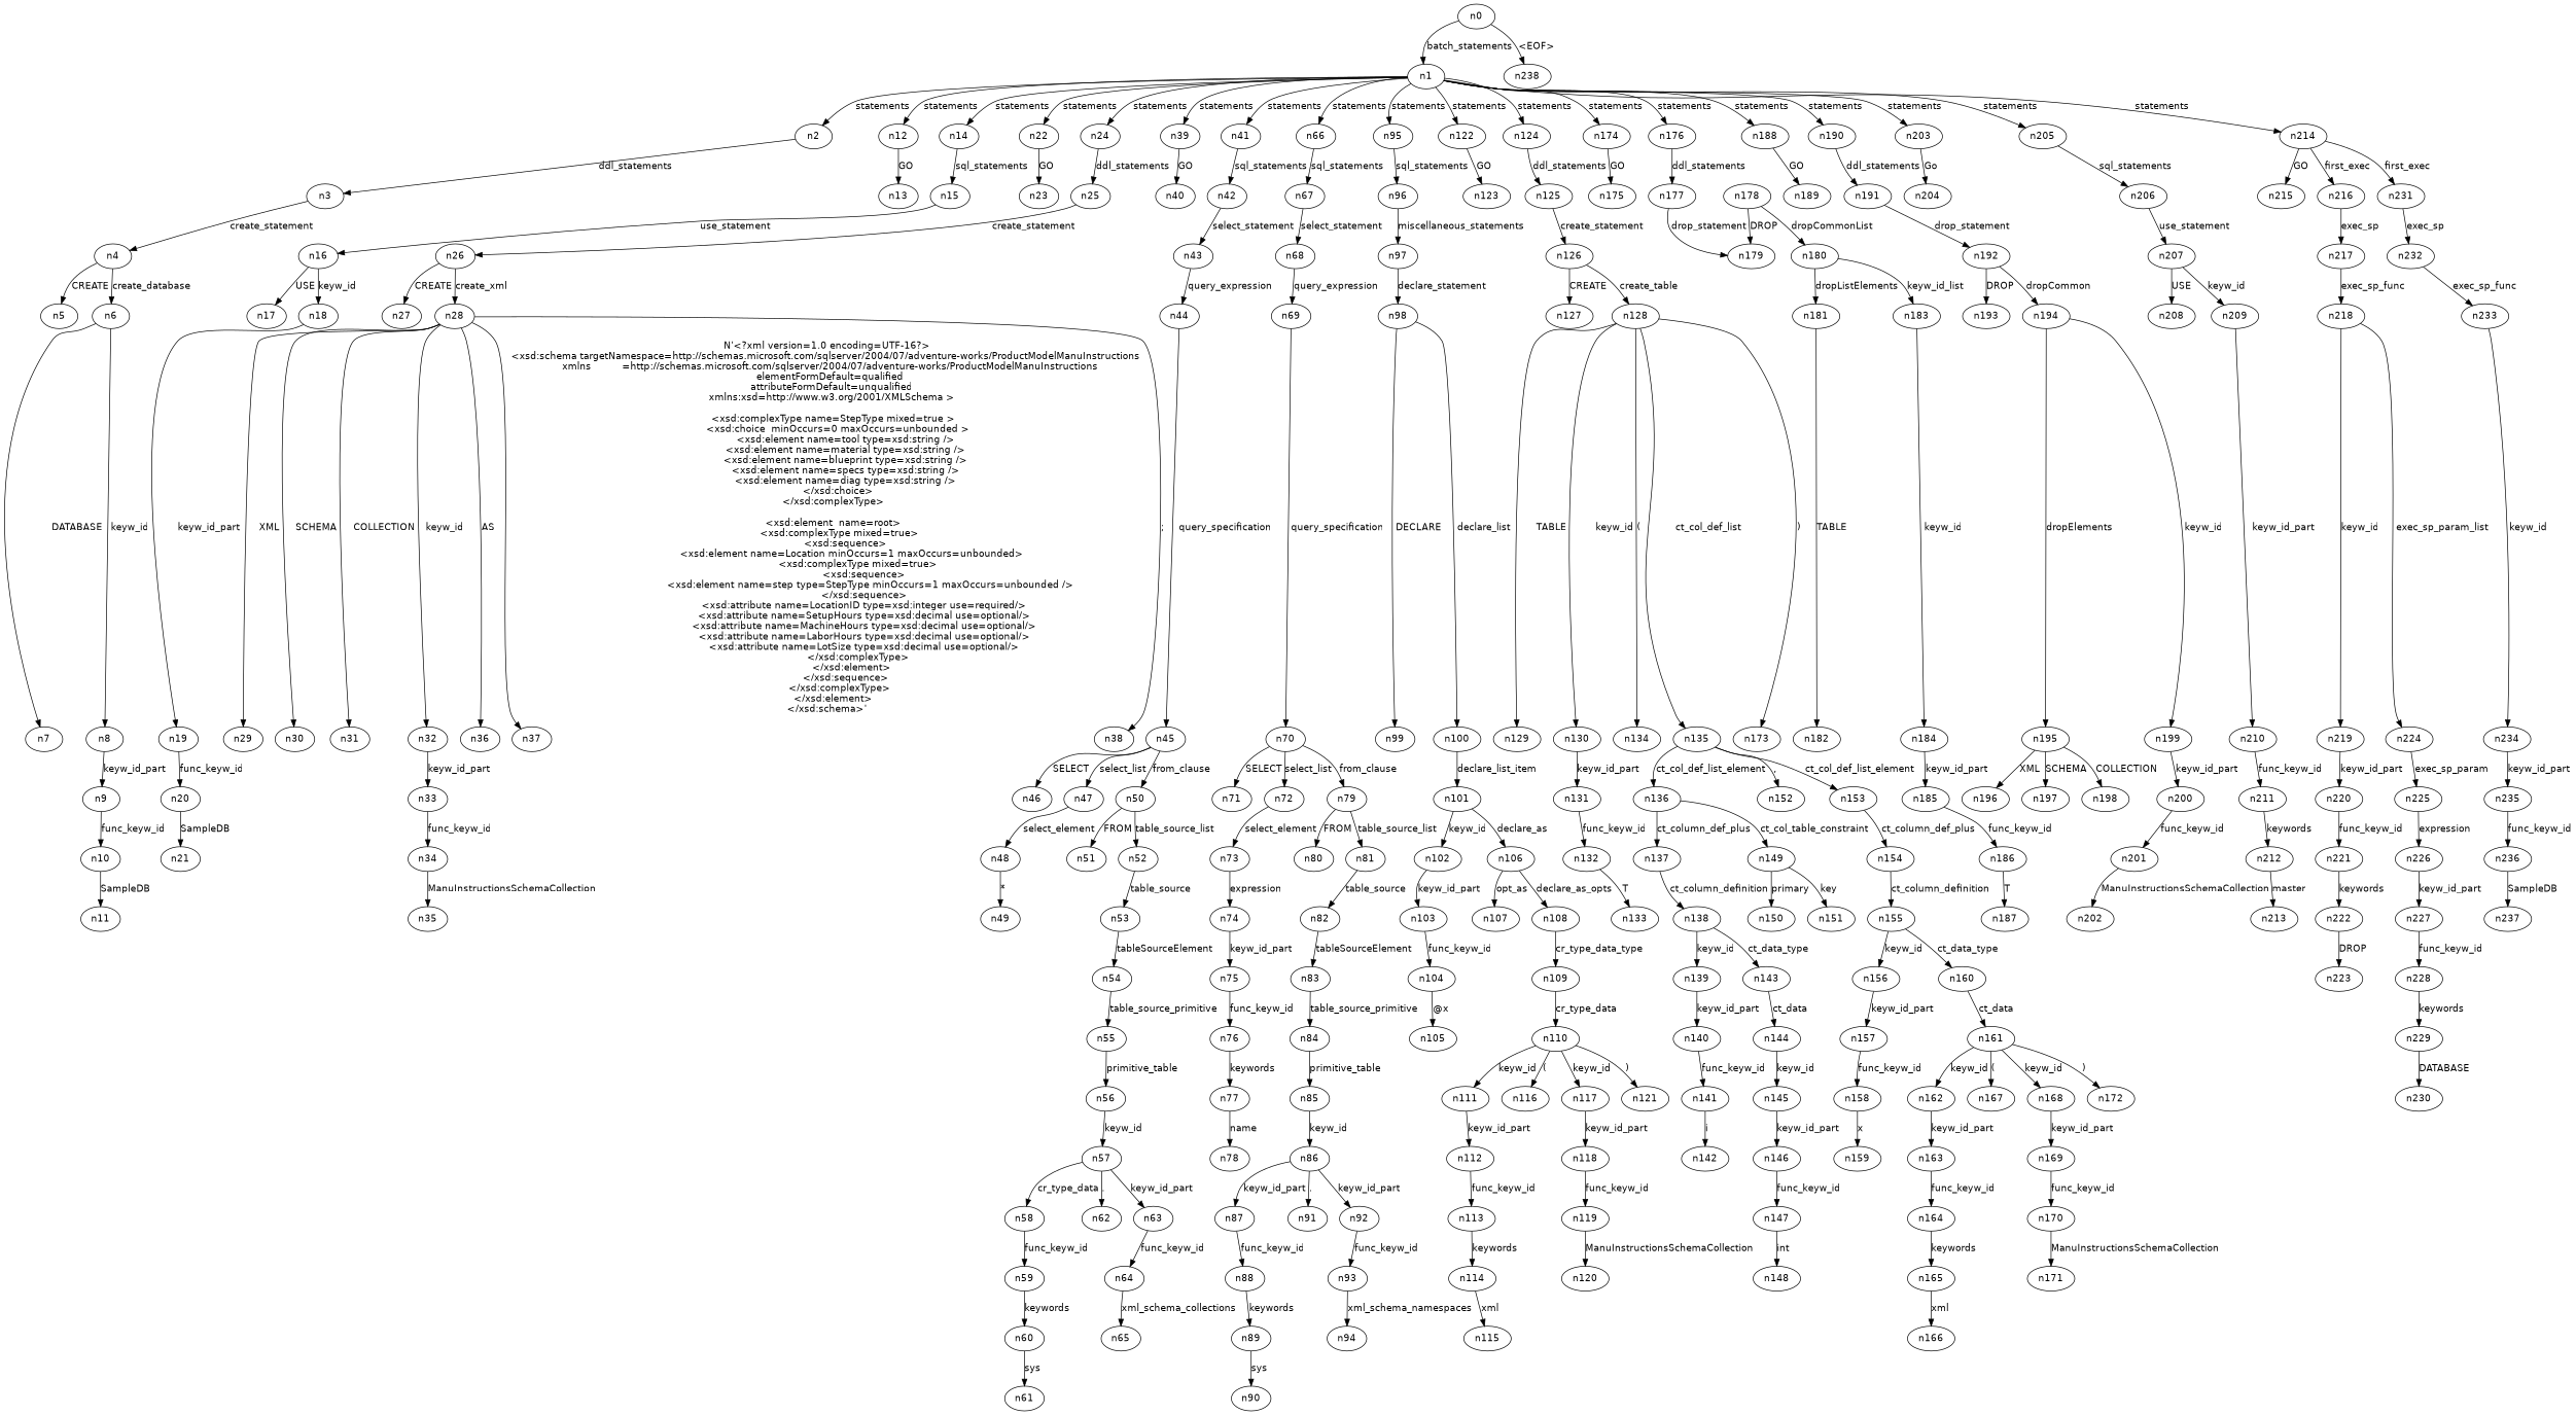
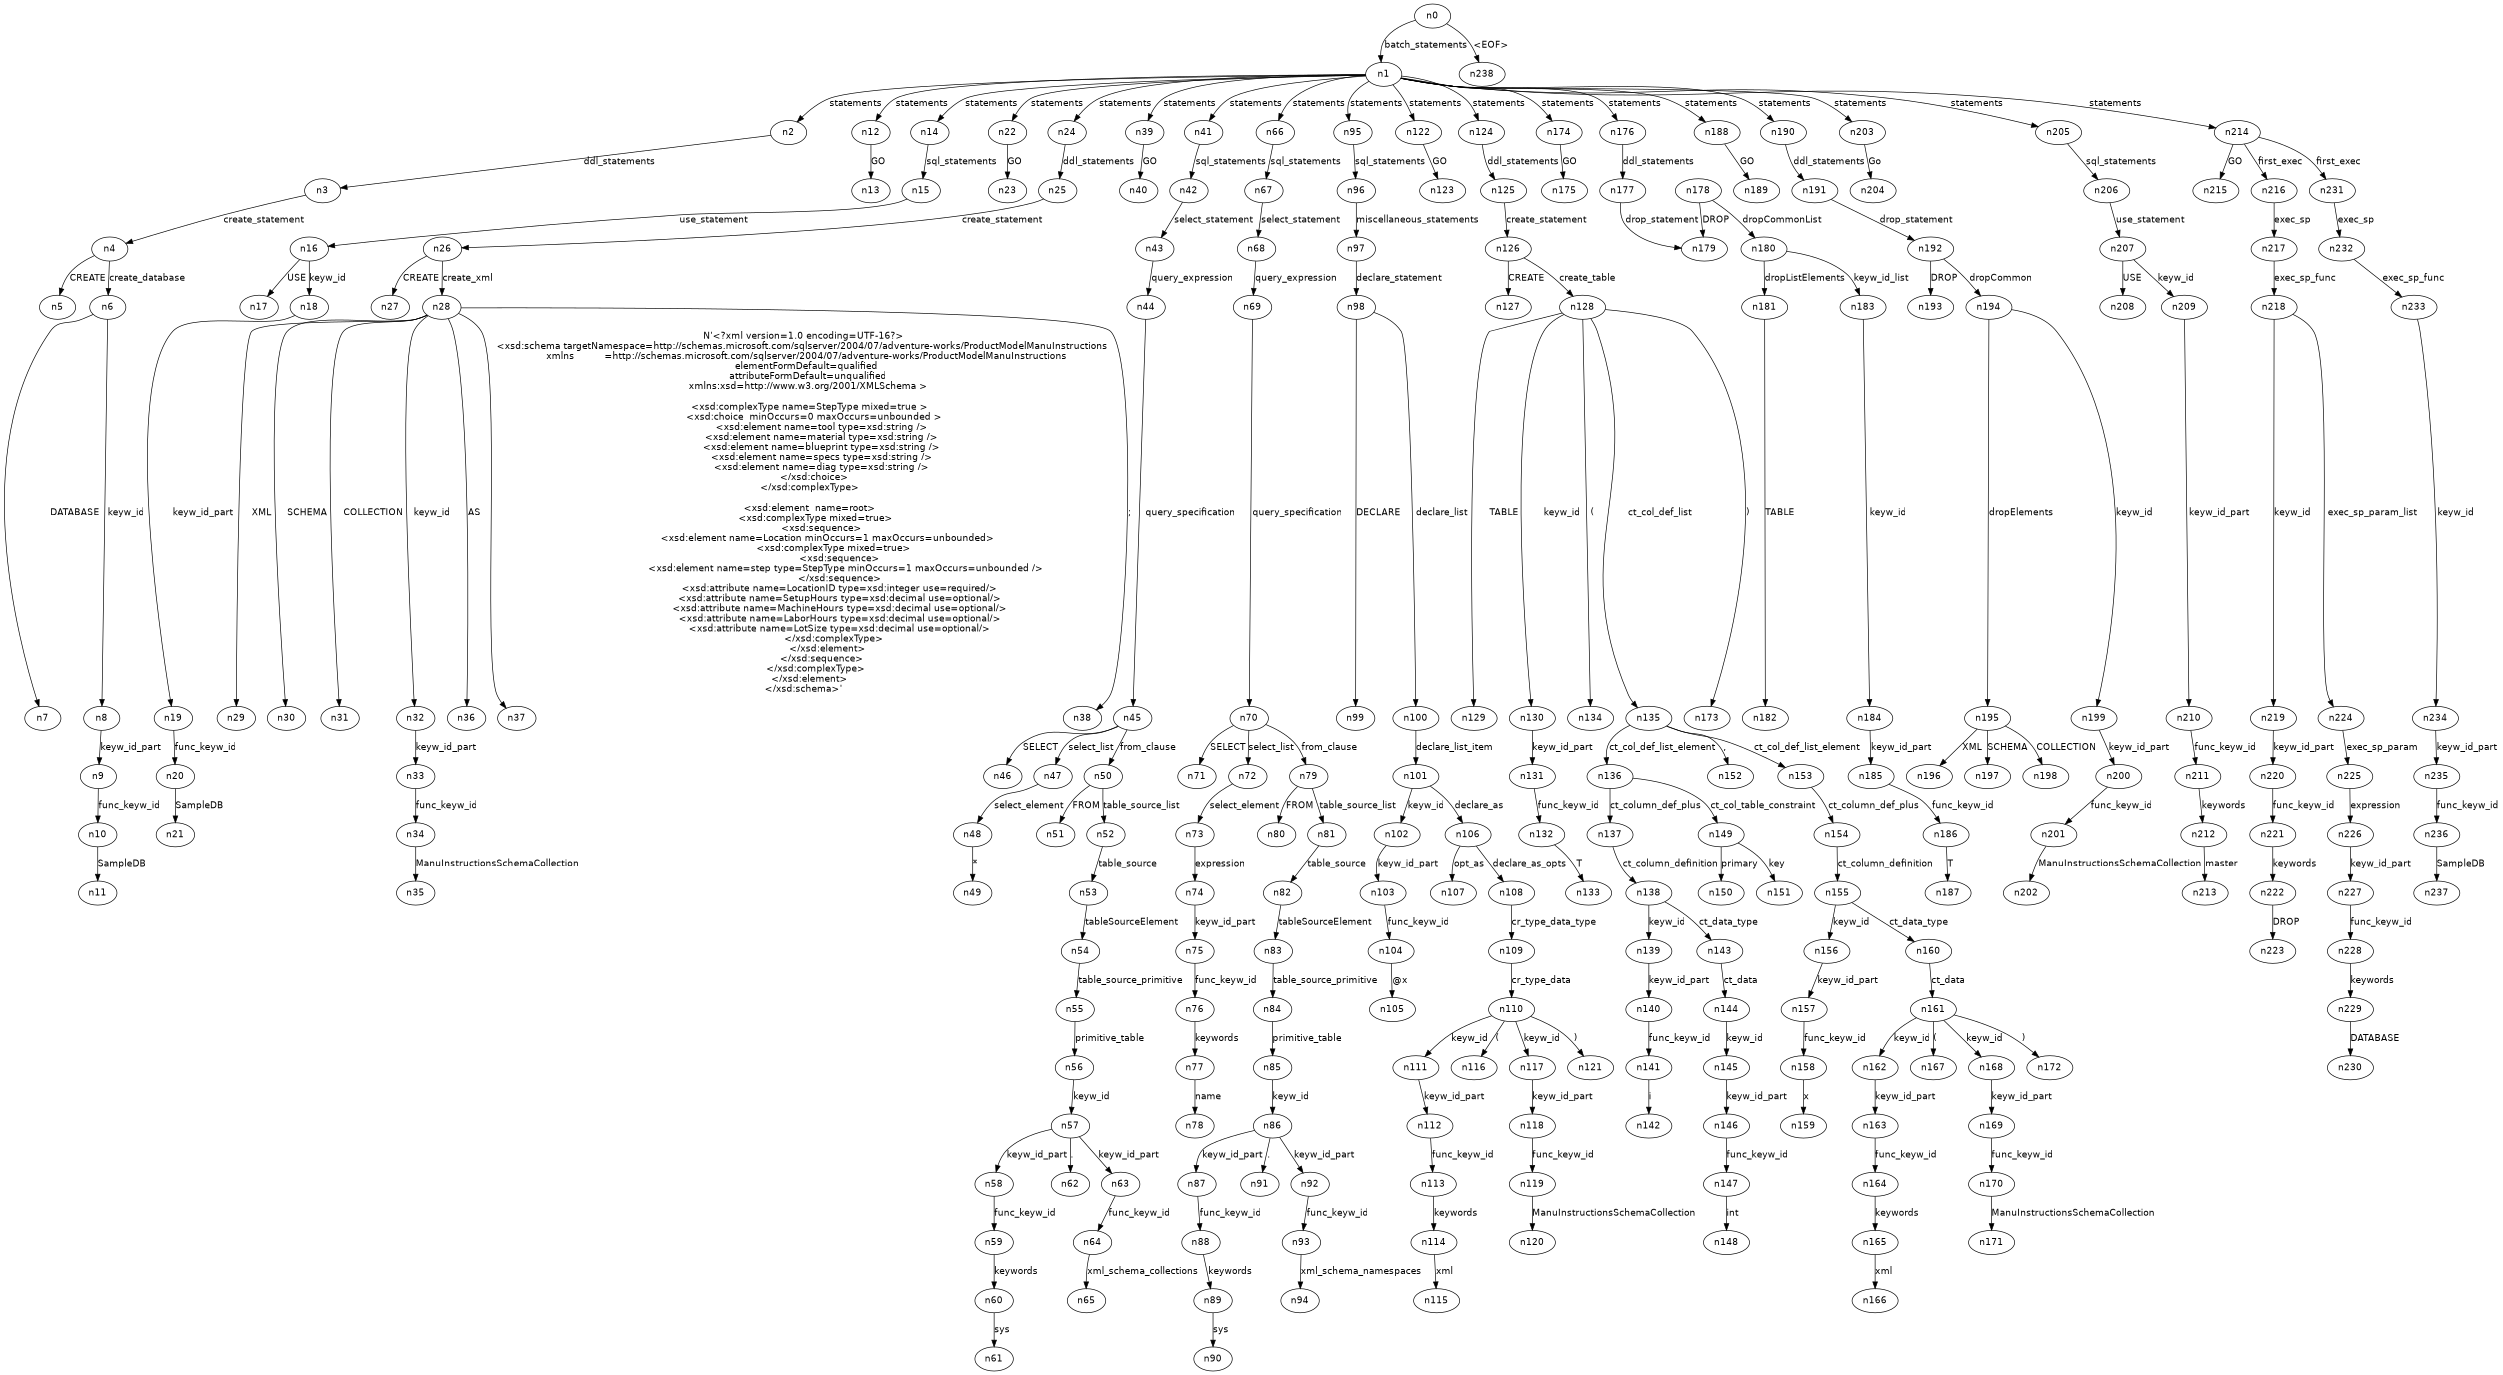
  digraph {
    fontname="DejaVu Sans"
    node [fontname="DejaVu Sans"]
    edge [fontname="DejaVu Sans"]
    n0
    n1
    n238
    n2
    n12
    n14
    n22
    n24
    n39
    n41
    n66
    n95
    n122
    n124
    n174
    n176
    n188
    n190
    n203
    n205
    n214
    n3
    n13
    n15
    n23
    n25
    n40
    n42
    n67
    n96
    n123
    n125
    n175
    n177
    n189
    n191
    n204
    n206
    n215
    n216
    n231
    n4
    n5
    n6
    n7
    n8
    n9
    n10
    n11
    n16
    n17
    n18
    n19
    n20
    n21
    n26
    n27
    n28
    n29
    n30
    n31
    n32
    n36
    n37
    n38
    n33
    n34
    n35
    n43
    n44
    n45
    n46
    n47
    n50
    n48
    n51
    n52
    n49
    n53
    n54
    n55
    n56
    n57
    n58
    n62
    n63
    n59
    n64
    n60
    n61
    n65
    n68
    n69
    n70
    n71
    n72
    n79
    n73
    n80
    n81
    n74
    n75
    n76
    n77
    n78
    n82
    n83
    n84
    n85
    n86
    n87
    n91
    n92
    n88
    n93
    n89
    n90
    n94
    n97
    n98
    n99
    n100
    n101
    n102
    n106
    n103
    n107
    n108
    n104
    n105
    n109
    n110
    n111
    n116
    n117
    n121
    n112
    n118
    n113
    n114
    n115
    n119
    n120
    n126
    n127
    n128
    n129
    n130
    n134
    n135
    n173
    n131
    n136
    n152
    n153
    n132
    n133
    n137
    n149
    n154
    n138
    n150
    n151
    n139
    n143
    n140
    n144
    n141
    n142
    n145
    n146
    n147
    n148
    n155
    n156
    n160
    n157
    n161
    n158
    n159
    n162
    n167
    n168
    n172
    n163
    n169
    n164
    n165
    n166
    n170
    n171
    n179
    n178
    n180
    n181
    n183
    n182
    n184
    n185
    n186
    n187
    n192
    n193
    n194
    n195
    n199
    n196
    n197
    n198
    n200
    n201
    n202
    n207
    n208
    n209
    n210
    n211
    n212
    n213
    n217
    n232
    n218
    n219
    n224
    n220
    n225
    n221
    n222
    n223
    n226
    n227
    n228
    n229
    n230
    n233
    n234
    n235
    n236
    n237
    n0 -> n1 [label=batch_statements]
    n0 -> n238 [label="<EOF>"]
    n1 -> n2 [label=statements]
    n1 -> n12 [label=statements]
    n1 -> n14 [label=statements]
    n1 -> n22 [label=statements]
    n1 -> n24 [label=statements]
    n1 -> n39 [label=statements]
    n1 -> n41 [label=statements]
    n1 -> n66 [label=statements]
    n1 -> n95 [label=statements]
    n1 -> n122 [label=statements]
    n1 -> n124 [label=statements]
    n1 -> n174 [label=statements]
    n1 -> n176 [label=statements]
    n1 -> n188 [label=statements]
    n1 -> n190 [label=statements]
    n1 -> n203 [label=statements]
    n1 -> n205 [label=statements]
    n1 -> n214 [label=statements]
    n2 -> n3 [label=ddl_statements]
    n12 -> n13 [label=GO]
    n14 -> n15 [label=sql_statements]
    n22 -> n23 [label=GO]
    n24 -> n25 [label=ddl_statements]
    n39 -> n40 [label=GO]
    n41 -> n42 [label=sql_statements]
    n66 -> n67 [label=sql_statements]
    n95 -> n96 [label=sql_statements]
    n122 -> n123 [label=GO]
    n124 -> n125 [label=ddl_statements]
    n174 -> n175 [label=GO]
    n176 -> n177 [label=ddl_statements]
    n188 -> n189 [label=GO]
    n190 -> n191 [label=ddl_statements]
    n203 -> n204 [label=Go]
    n205 -> n206 [label=sql_statements]
    n214 -> n215 [label=GO]
    n214 -> n216 [label=first_exec]
    n214 -> n231 [label=first_exec]
    n3 -> n4 [label=create_statement]
    n15 -> n16 [label=use_statement]
    n25 -> n26 [label=create_statement]
    n42 -> n43 [label=select_statement]
    n67 -> n68 [label=select_statement]
    n96 -> n97 [label=miscellaneous_statements]
    n125 -> n126 [label=create_statement]
    n177 -> n179 [label=drop_statement]
    n191 -> n192 [label=drop_statement]
    n206 -> n207 [label=use_statement]
    n216 -> n217 [label=exec_sp]
    n231 -> n232 [label=exec_sp]
    n4 -> n5 [label=CREATE]
    n4 -> n6 [label=create_database]
    n6 -> n7 [label=DATABASE]
    n6 -> n8 [label=keyw_id]
    n8 -> n9 [label=keyw_id_part]
    n9 -> n10 [label=func_keyw_id]
    n10 -> n11 [label=SampleDB]
    n16 -> n17 [label=USE]
    n16 -> n18 [label=keyw_id]
    n18 -> n19 [label=keyw_id_part]
    n19 -> n20 [label=func_keyw_id]
    n20 -> n21 [label=SampleDB]
    n26 -> n27 [label=CREATE]
    n26 -> n28 [label=create_xml]
    n28 -> n29 [label=XML]
    n28 -> n30 [label=SCHEMA]
    n28 -> n31 [label=COLLECTION]
    n28 -> n32 [label=keyw_id]
    n28 -> n36 [label=AS]
    n28 -> n37 [label="N'<?xml version=1.0 encoding=UTF-16?>\n<xsd:schema targetNamespace=http://schemas.microsoft.com/sqlserver/2004/07/adventure-works/ProductModelManuInstructions \n   xmlns          =http://schemas.microsoft.com/sqlserver/2004/07/adventure-works/ProductModelManuInstructions \n   elementFormDefault=qualified \n   attributeFormDefault=unqualified\n   xmlns:xsd=http://www.w3.org/2001/XMLSchema >\n\n    <xsd:complexType name=StepType mixed=true >\n        <xsd:choice  minOccurs=0 maxOccurs=unbounded > \n            <xsd:element name=tool type=xsd:string />\n            <xsd:element name=material type=xsd:string />\n            <xsd:element name=blueprint type=xsd:string />\n            <xsd:element name=specs type=xsd:string />\n            <xsd:element name=diag type=xsd:string />\n        </xsd:choice> \n    </xsd:complexType>\n\n    <xsd:element  name=root>\n        <xsd:complexType mixed=true>\n            <xsd:sequence>\n                <xsd:element name=Location minOccurs=1 maxOccurs=unbounded>\n                    <xsd:complexType mixed=true>\n                        <xsd:sequence>\n                            <xsd:element name=step type=StepType minOccurs=1 maxOccurs=unbounded />\n                        </xsd:sequence>\n                        <xsd:attribute name=LocationID type=xsd:integer use=required/>\n                        <xsd:attribute name=SetupHours type=xsd:decimal use=optional/>\n                        <xsd:attribute name=MachineHours type=xsd:decimal use=optional/>\n                        <xsd:attribute name=LaborHours type=xsd:decimal use=optional/>\n                        <xsd:attribute name=LotSize type=xsd:decimal use=optional/>\n                    </xsd:complexType>\n                </xsd:element>\n            </xsd:sequence>\n        </xsd:complexType>\n    </xsd:element>\n</xsd:schema>'"]
    n28 -> n38 [label=";"]
    n32 -> n33 [label=keyw_id_part]
    n33 -> n34 [label=func_keyw_id]
    n34 -> n35 [label=ManuInstructionsSchemaCollection]
    n43 -> n44 [label=query_expression]
    n44 -> n45 [label=query_specification]
    n45 -> n46 [label=SELECT]
    n45 -> n47 [label=select_list]
    n45 -> n50 [label=from_clause]
    n47 -> n48 [label=select_element]
    n50 -> n51 [label=FROM]
    n50 -> n52 [label=table_source_list]
    n48 -> n49 [label="*"]
    n52 -> n53 [label=table_source]
    n53 -> n54 [label=tableSourceElement]
    n54 -> n55 [label=table_source_primitive]
    n55 -> n56 [label=primitive_table]
    n56 -> n57 [label=keyw_id]
-   n57 -> n58 [label=cr_type_data]
+   n57 -> n58 [label=keyw_id_part]
    n57 -> n62 [label="."]
    n57 -> n63 [label=keyw_id_part]
    n58 -> n59 [label=func_keyw_id]
    n63 -> n64 [label=func_keyw_id]
    n59 -> n60 [label=keywords]
    n64 -> n65 [label=xml_schema_collections]
    n60 -> n61 [label=sys]
    n68 -> n69 [label=query_expression]
    n69 -> n70 [label=query_specification]
    n70 -> n71 [label=SELECT]
    n70 -> n72 [label=select_list]
    n70 -> n79 [label=from_clause]
    n72 -> n73 [label=select_element]
    n79 -> n80 [label=FROM]
    n79 -> n81 [label=table_source_list]
    n73 -> n74 [label=expression]
    n81 -> n82 [label=table_source]
    n74 -> n75 [label=keyw_id_part]
    n75 -> n76 [label=func_keyw_id]
    n76 -> n77 [label=keywords]
    n77 -> n78 [label=name]
    n82 -> n83 [label=tableSourceElement]
    n83 -> n84 [label=table_source_primitive]
    n84 -> n85 [label=primitive_table]
    n85 -> n86 [label=keyw_id]
    n86 -> n87 [label=keyw_id_part]
    n86 -> n91 [label="."]
    n86 -> n92 [label=keyw_id_part]
    n87 -> n88 [label=func_keyw_id]
    n92 -> n93 [label=func_keyw_id]
    n88 -> n89 [label=keywords]
    n93 -> n94 [label=xml_schema_namespaces]
    n89 -> n90 [label=sys]
    n97 -> n98 [label=declare_statement]
    n98 -> n99 [label=DECLARE]
    n98 -> n100 [label=declare_list]
    n100 -> n101 [label=declare_list_item]
    n101 -> n102 [label=keyw_id]
    n101 -> n106 [label=declare_as]
    n102 -> n103 [label=keyw_id_part]
    n106 -> n107 [label=opt_as]
    n106 -> n108 [label=declare_as_opts]
    n103 -> n104 [label=func_keyw_id]
    n108 -> n109 [label=cr_type_data_type]
    n104 -> n105 [label="@x"]
    n109 -> n110 [label=cr_type_data]
    n110 -> n111 [label=keyw_id]
    n110 -> n116 [label="("]
    n110 -> n117 [label=keyw_id]
    n110 -> n121 [label=")"]
    n111 -> n112 [label=keyw_id_part]
    n117 -> n118 [label=keyw_id_part]
    n112 -> n113 [label=func_keyw_id]
    n118 -> n119 [label=func_keyw_id]
    n113 -> n114 [label=keywords]
    n114 -> n115 [label=xml]
    n119 -> n120 [label=ManuInstructionsSchemaCollection]
    n126 -> n127 [label=CREATE]
    n126 -> n128 [label=create_table]
    n128 -> n129 [label=TABLE]
    n128 -> n130 [label=keyw_id]
    n128 -> n134 [label="("]
    n128 -> n135 [label=ct_col_def_list]
    n128 -> n173 [label=")"]
    n130 -> n131 [label=keyw_id_part]
    n135 -> n136 [label=ct_col_def_list_element]
    n135 -> n152 [label=","]
    n135 -> n153 [label=ct_col_def_list_element]
    n131 -> n132 [label=func_keyw_id]
    n136 -> n137 [label=ct_column_def_plus]
    n136 -> n149 [label=ct_col_table_constraint]
    n153 -> n154 [label=ct_column_def_plus]
    n132 -> n133 [label=T]
    n137 -> n138 [label=ct_column_definition]
    n149 -> n150 [label=primary]
    n149 -> n151 [label=key]
    n154 -> n155 [label=ct_column_definition]
    n138 -> n139 [label=keyw_id]
    n138 -> n143 [label=ct_data_type]
    n139 -> n140 [label=keyw_id_part]
    n143 -> n144 [label=ct_data]
    n140 -> n141 [label=func_keyw_id]
    n144 -> n145 [label=keyw_id]
    n141 -> n142 [label=i]
    n145 -> n146 [label=keyw_id_part]
    n146 -> n147 [label=func_keyw_id]
    n147 -> n148 [label=int]
    n155 -> n156 [label=keyw_id]
    n155 -> n160 [label=ct_data_type]
    n156 -> n157 [label=keyw_id_part]
    n160 -> n161 [label=ct_data]
    n157 -> n158 [label=func_keyw_id]
    n161 -> n162 [label=keyw_id]
    n161 -> n167 [label="("]
    n161 -> n168 [label=keyw_id]
    n161 -> n172 [label=")"]
    n158 -> n159 [label=x]
    n162 -> n163 [label=keyw_id_part]
    n168 -> n169 [label=keyw_id_part]
    n163 -> n164 [label=func_keyw_id]
    n169 -> n170 [label=func_keyw_id]
    n164 -> n165 [label=keywords]
    n165 -> n166 [label=xml]
    n170 -> n171 [label=ManuInstructionsSchemaCollection]
    n178 -> n179 [label=DROP]
    n178 -> n180 [label=dropCommonList]
    n180 -> n181 [label=dropListElements]
    n180 -> n183 [label=keyw_id_list]
    n181 -> n182 [label=TABLE]
    n183 -> n184 [label=keyw_id]
    n184 -> n185 [label=keyw_id_part]
    n185 -> n186 [label=func_keyw_id]
    n186 -> n187 [label=T]
    n192 -> n193 [label=DROP]
    n192 -> n194 [label=dropCommon]
    n194 -> n195 [label=dropElements]
    n194 -> n199 [label=keyw_id]
    n195 -> n196 [label=XML]
    n195 -> n197 [label=SCHEMA]
    n195 -> n198 [label=COLLECTION]
    n199 -> n200 [label=keyw_id_part]
    n200 -> n201 [label=func_keyw_id]
    n201 -> n202 [label=ManuInstructionsSchemaCollection]
    n207 -> n208 [label=USE]
    n207 -> n209 [label=keyw_id]
    n209 -> n210 [label=keyw_id_part]
    n210 -> n211 [label=func_keyw_id]
    n211 -> n212 [label=keywords]
    n212 -> n213 [label=master]
    n217 -> n218 [label=exec_sp_func]
    n232 -> n233 [label=exec_sp_func]
    n218 -> n219 [label=keyw_id]
    n218 -> n224 [label=exec_sp_param_list]
    n219 -> n220 [label=keyw_id_part]
    n224 -> n225 [label=exec_sp_param]
    n220 -> n221 [label=func_keyw_id]
    n225 -> n226 [label=expression]
    n221 -> n222 [label=keywords]
    n222 -> n223 [label=DROP]
    n226 -> n227 [label=keyw_id_part]
    n227 -> n228 [label=func_keyw_id]
    n228 -> n229 [label=keywords]
    n229 -> n230 [label=DATABASE]
    n233 -> n234 [label=keyw_id]
    n234 -> n235 [label=keyw_id_part]
    n235 -> n236 [label=func_keyw_id]
    n236 -> n237 [label=SampleDB]
  }
